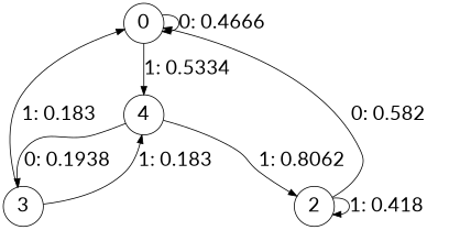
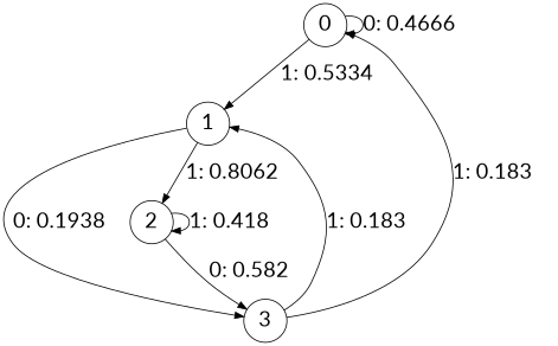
  digraph {
    fontname=Lato
    node [fontname=Lato fontsize=24 shape=circle]
    edge [fontname=Lato fontsize=24]
    0
-   1 [label=4]
+   1
    3
    2
    0 -> 0 [label="0: 0.4666   "]
    0 -> 1 [label="1: 0.5334   "]
    1 -> 3 [label="0: 0.1938   "]
    1 -> 2 [label="1: 0.8062   "]
    3 -> 0 [label="1: 0.183    "]
    3 -> 1 [label="1: 0.183    "]
-   2 -> 0 [label="0: 0.582    "]
+   2 -> 3 [label="0: 0.582    "]
    2 -> 2 [label="1: 0.418    "]
  }
